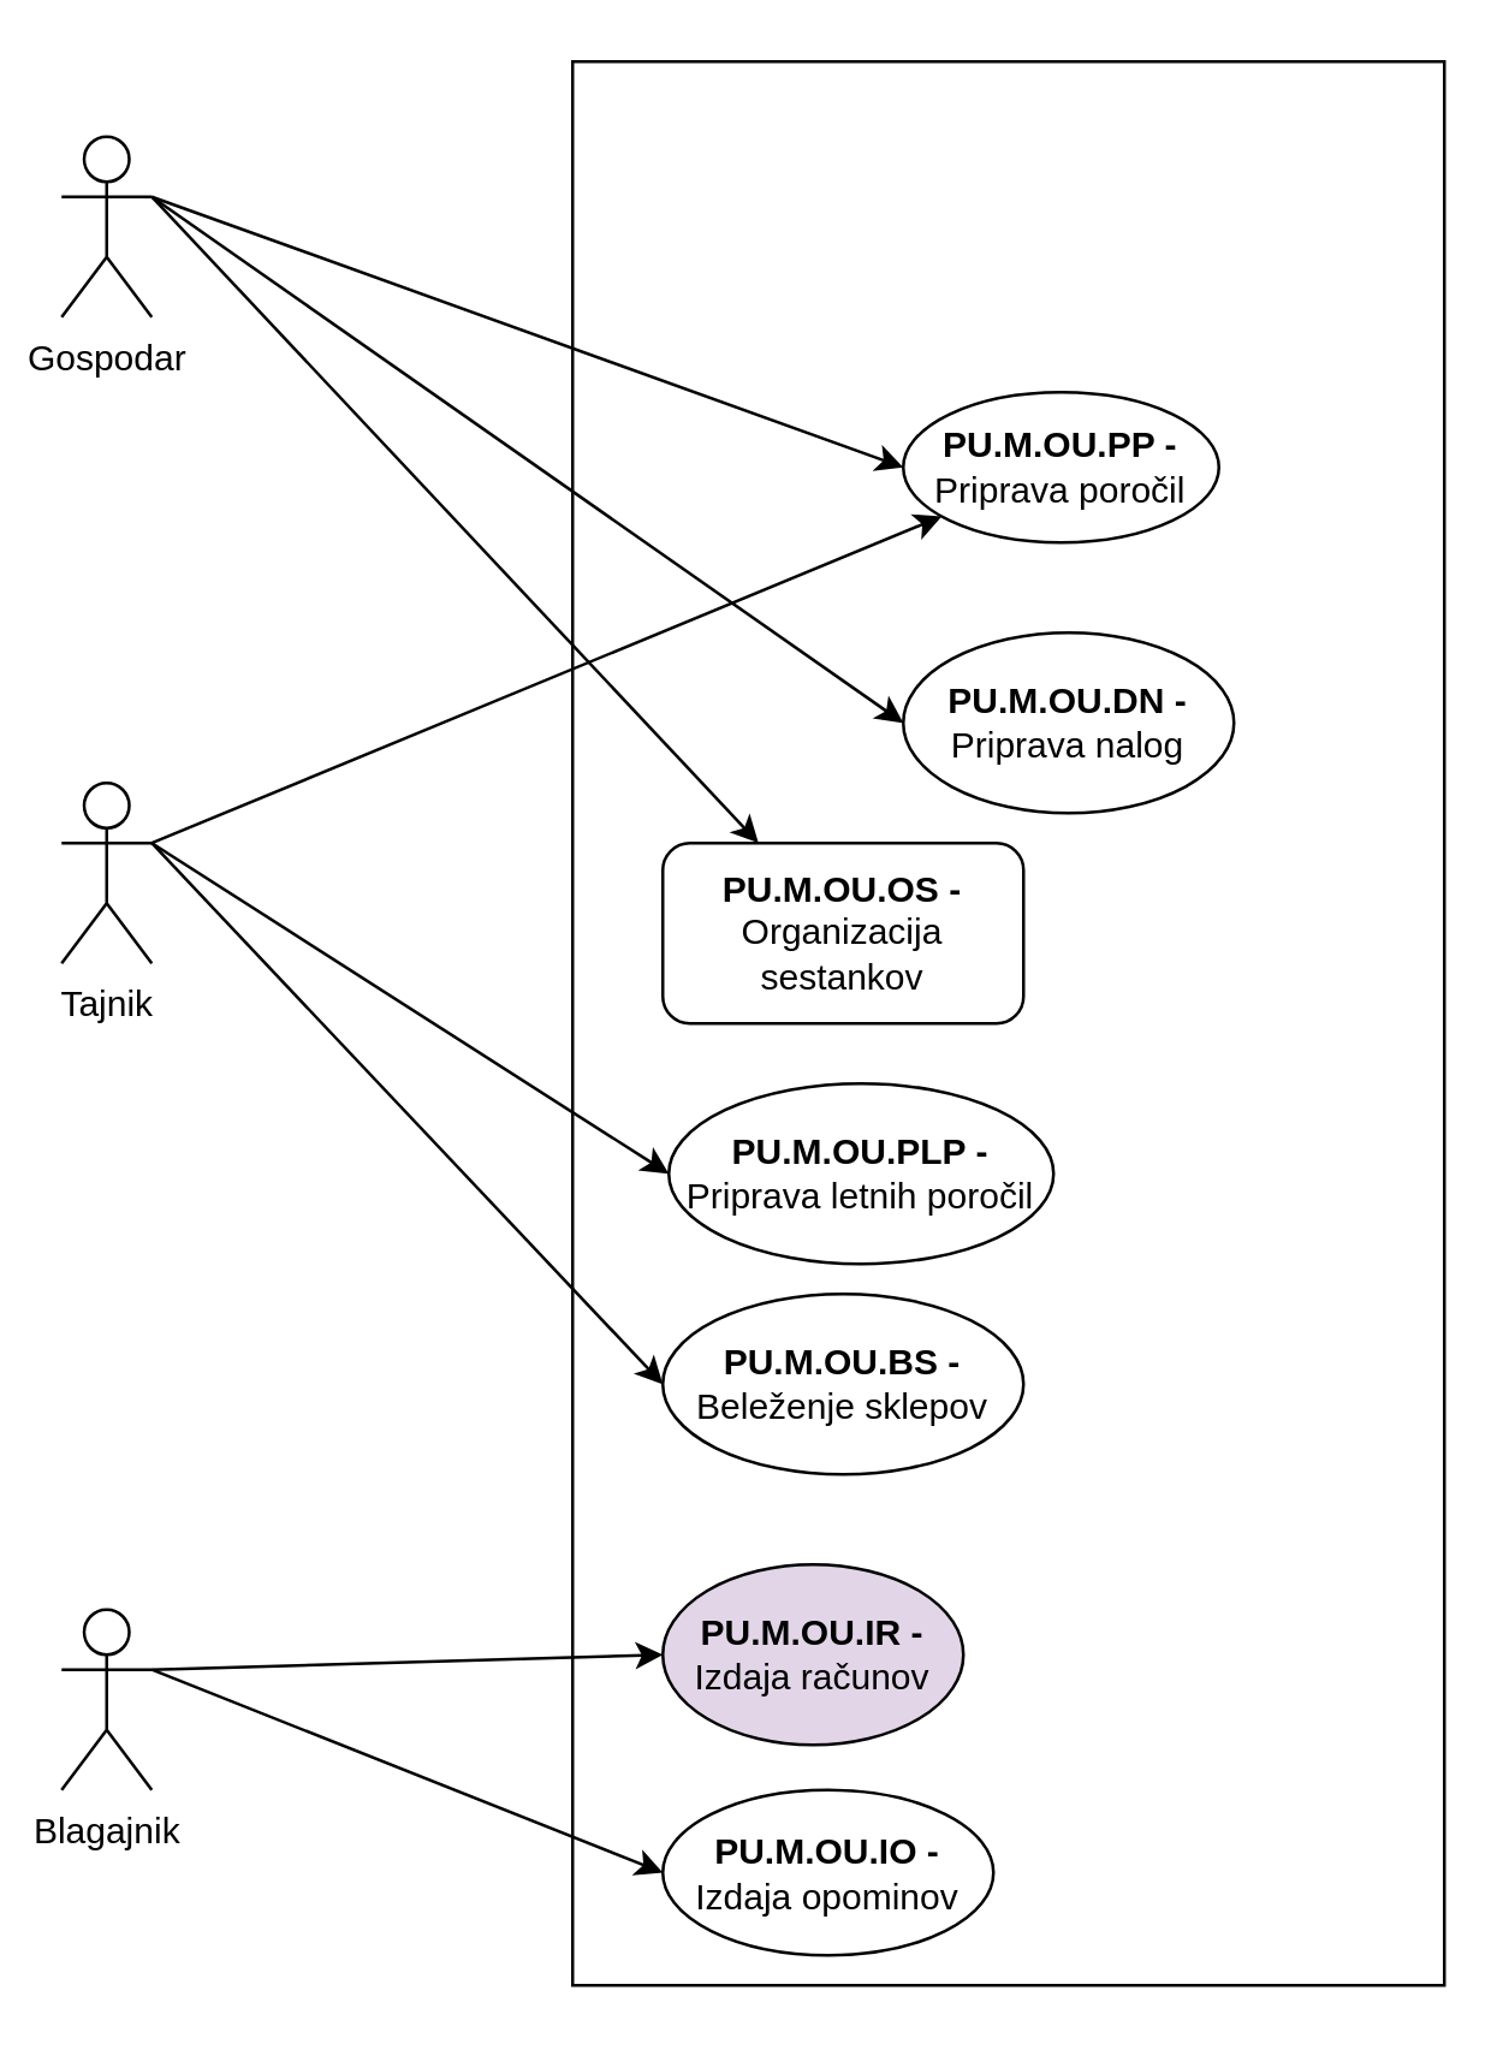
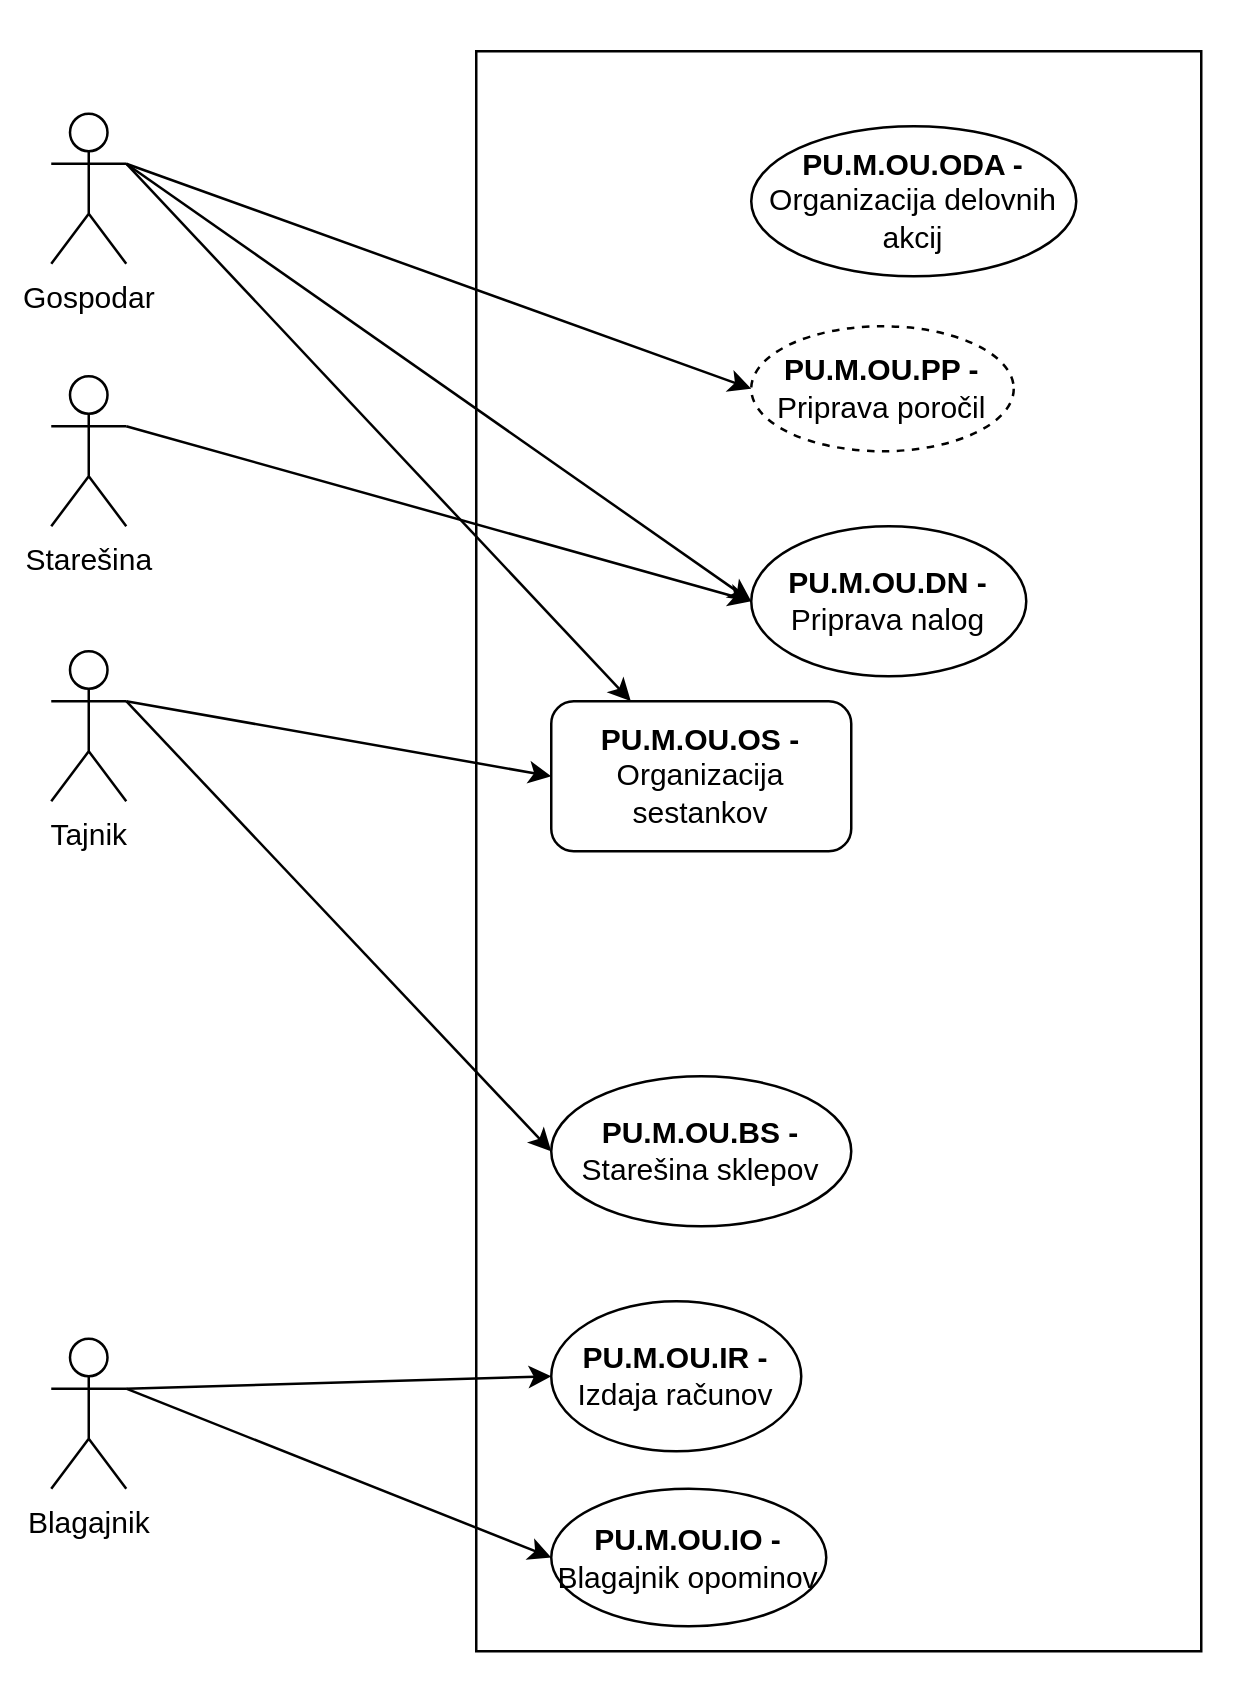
  <mxCell id="0" />
  <mxCell id="1" parent="0" />
  <mxCell id="2" value="" style="rounded=0;whiteSpace=wrap;html=1;" parent="1" vertex="1"><mxGeometry x="190" y="20" width="290" height="640" as="geometry" /></mxCell>
+ <mxCell id="3" value="Starešina" style="shape=umlActor;verticalLabelPosition=bottom;verticalAlign=top;html=1;outlineConnect=0;" parent="1" vertex="1"><mxGeometry x="20" y="150" width="30" height="60" as="geometry" /></mxCell>
  <mxCell id="4" value="Gospodar" style="shape=umlActor;verticalLabelPosition=bottom;verticalAlign=top;html=1;outlineConnect=0;" parent="1" vertex="1"><mxGeometry x="20" y="45" width="30" height="60" as="geometry" /></mxCell>
  <mxCell id="5" value="Tajnik" style="shape=umlActor;verticalLabelPosition=bottom;verticalAlign=top;html=1;outlineConnect=0;" parent="1" vertex="1"><mxGeometry x="20" y="260" width="30" height="60" as="geometry" /></mxCell>
  <mxCell id="6" value="&lt;b&gt;PU.M.OU.OS -&lt;/b&gt; Organizacija sestankov" style="whiteSpace=wrap;html=1;rounded=1;" parent="1" vertex="1"><mxGeometry x="220" y="280" width="120" height="60" as="geometry" /></mxCell>
- <mxCell id="8" value="&lt;b&gt;PU.M.OU.PP -&lt;/b&gt; Priprava poročil" style="ellipse;whiteSpace=wrap;html=1;" parent="1" vertex="1"><mxGeometry x="300" y="130" width="105" height="50" as="geometry" /></mxCell>
+ <mxCell id="7" value="&lt;b&gt;PU.M.OU.ODA -&lt;/b&gt; Organizacija delovnih akcij" style="ellipse;whiteSpace=wrap;html=1;" parent="1" vertex="1"><mxGeometry x="300" y="50" width="130" height="60" as="geometry" /></mxCell>
+ <mxCell id="8" value="&lt;b&gt;PU.M.OU.PP -&lt;/b&gt; Priprava poročil" style="ellipse;whiteSpace=wrap;html=1;dashed=1;" parent="1" vertex="1"><mxGeometry x="300" y="130" width="105" height="50" as="geometry" /></mxCell>
  <mxCell id="9" value="Blagajnik" style="shape=umlActor;verticalLabelPosition=bottom;verticalAlign=top;html=1;outlineConnect=0;" parent="1" vertex="1"><mxGeometry x="20" y="535" width="30" height="60" as="geometry" /></mxCell>
- <mxCell id="10" value="&lt;b&gt;PU.M.OU.IR -&lt;/b&gt; Izdaja računov" style="ellipse;whiteSpace=wrap;html=1;fillColor=#e1d5e7;" parent="1" vertex="1"><mxGeometry x="220" y="520" width="100" height="60" as="geometry" /></mxCell>
- <mxCell id="11" value="&lt;b&gt;PU.M.OU.IO -&lt;/b&gt; Izdaja opominov" style="ellipse;whiteSpace=wrap;html=1;" parent="1" vertex="1"><mxGeometry x="220" y="595" width="110" height="55" as="geometry" /></mxCell>
+ <mxCell id="10" value="&lt;b&gt;PU.M.OU.IR -&lt;/b&gt; Izdaja računov" style="ellipse;whiteSpace=wrap;html=1;" parent="1" vertex="1"><mxGeometry x="220" y="520" width="100" height="60" as="geometry" /></mxCell>
+ <mxCell id="11" value="&lt;b&gt;PU.M.OU.IO -&lt;/b&gt; Blagajnik opominov" style="ellipse;whiteSpace=wrap;html=1;" parent="1" vertex="1"><mxGeometry x="220" y="595" width="110" height="55" as="geometry" /></mxCell>
  <mxCell id="12" value="&lt;b&gt;PU.M.OU.DN -&lt;/b&gt; Priprava nalog" style="ellipse;whiteSpace=wrap;html=1;" parent="1" vertex="1"><mxGeometry x="300" y="210" width="110" height="60" as="geometry" /></mxCell>
- <mxCell id="13" value="&lt;b&gt;PU.M.OU.PLP -&lt;/b&gt; Priprava letnih poročil" style="ellipse;whiteSpace=wrap;html=1;" parent="1" vertex="1"><mxGeometry x="222" y="360" width="128" height="60" as="geometry" /></mxCell>
- <mxCell id="14" value="&lt;b&gt;PU.M.OU.BS -&lt;/b&gt; Beleženje sklepov" style="ellipse;whiteSpace=wrap;html=1;" parent="1" vertex="1"><mxGeometry x="220" y="430" width="120" height="60" as="geometry" /></mxCell>
+ <mxCell id="14" value="&lt;b&gt;PU.M.OU.BS -&lt;/b&gt; Starešina sklepov" style="ellipse;whiteSpace=wrap;html=1;" parent="1" vertex="1"><mxGeometry x="220" y="430" width="120" height="60" as="geometry" /></mxCell>
  <mxCell id="15" value="" style="endArrow=classic;html=1;rounded=0;exitX=1;exitY=0.333;exitDx=0;exitDy=0;exitPerimeter=0;entryX=0;entryY=0.5;entryDx=0;entryDy=0;fillColor=#FF3A3A;" parent="1" source="5" target="14" edge="1"><mxGeometry width="50" height="50" relative="1" as="geometry"><mxPoint x="290" y="540" as="sourcePoint" /><mxPoint x="340" y="490" as="targetPoint" /></mxGeometry></mxCell>
  <mxCell id="16" value="" style="endArrow=classic;html=1;rounded=0;exitX=1;exitY=0.333;exitDx=0;exitDy=0;exitPerimeter=0;" parent="1" source="4" target="6" edge="1"><mxGeometry width="50" height="50" relative="1" as="geometry"><mxPoint x="290" y="370" as="sourcePoint" /><mxPoint x="340" y="320" as="targetPoint" /></mxGeometry></mxCell>
  <mxCell id="17" value="" style="endArrow=classic;html=1;rounded=0;exitX=1;exitY=0.333;exitDx=0;exitDy=0;exitPerimeter=0;entryX=0;entryY=0.5;entryDx=0;entryDy=0;" parent="1" source="4" target="8" edge="1"><mxGeometry width="50" height="50" relative="1" as="geometry"><mxPoint x="300" y="380" as="sourcePoint" /><mxPoint x="350" y="330" as="targetPoint" /></mxGeometry></mxCell>
- <mxCell id="19" value="" style="endArrow=classic;html=1;rounded=0;exitX=1;exitY=0.333;exitDx=0;exitDy=0;exitPerimeter=0;" parent="1" source="5" target="8" edge="1"><mxGeometry width="50" height="50" relative="1" as="geometry"><mxPoint x="320" y="400" as="sourcePoint" /><mxPoint x="370" y="350" as="targetPoint" /></mxGeometry></mxCell>
- <mxCell id="20" value="" style="endArrow=classic;html=1;rounded=0;exitX=1;exitY=0.333;exitDx=0;exitDy=0;exitPerimeter=0;entryX=0;entryY=0.5;entryDx=0;entryDy=0;" parent="1" source="5" target="13" edge="1"><mxGeometry width="50" height="50" relative="1" as="geometry"><mxPoint x="330" y="410" as="sourcePoint" /><mxPoint x="380" y="360" as="targetPoint" /></mxGeometry></mxCell>
+ <mxCell id="18" value="" style="endArrow=classic;html=1;rounded=0;exitX=1;exitY=0.333;exitDx=0;exitDy=0;exitPerimeter=0;entryX=0;entryY=0.5;entryDx=0;entryDy=0;" parent="1" source="3" target="12" edge="1"><mxGeometry width="50" height="50" relative="1" as="geometry"><mxPoint x="310" y="390" as="sourcePoint" /><mxPoint x="360" y="340" as="targetPoint" /></mxGeometry></mxCell>
+ <mxCell id="19" value="" style="endArrow=classic;html=1;rounded=0;exitX=1;exitY=0.333;exitDx=0;exitDy=0;exitPerimeter=0;entryX=0;entryY=0.5;entryDx=0;entryDy=0;" parent="1" source="5" target="6" edge="1"><mxGeometry width="50" height="50" relative="1" as="geometry"><mxPoint x="320" y="400" as="sourcePoint" /><mxPoint x="370" y="350" as="targetPoint" /></mxGeometry></mxCell>
  <mxCell id="21" value="" style="endArrow=classic;html=1;rounded=0;exitX=1;exitY=0.333;exitDx=0;exitDy=0;exitPerimeter=0;entryX=0;entryY=0.5;entryDx=0;entryDy=0;" parent="1" source="9" target="11" edge="1"><mxGeometry width="50" height="50" relative="1" as="geometry"><mxPoint x="340" y="420" as="sourcePoint" /><mxPoint x="390" y="370" as="targetPoint" /></mxGeometry></mxCell>
  <mxCell id="22" value="" style="endArrow=classic;html=1;rounded=0;exitX=1;exitY=0.333;exitDx=0;exitDy=0;exitPerimeter=0;entryX=0;entryY=0.5;entryDx=0;entryDy=0;" parent="1" source="9" target="10" edge="1"><mxGeometry width="50" height="50" relative="1" as="geometry"><mxPoint x="350" y="430" as="sourcePoint" /><mxPoint x="400" y="380" as="targetPoint" /></mxGeometry></mxCell>
  <mxCell id="23" value="" style="endArrow=classic;html=1;rounded=0;exitX=1;exitY=0.333;exitDx=0;exitDy=0;exitPerimeter=0;entryX=0;entryY=0.5;entryDx=0;entryDy=0;" edge="1" parent="1" source="4" target="12"><mxGeometry width="50" height="50" relative="1" as="geometry"><mxPoint x="290" y="340" as="sourcePoint" /><mxPoint x="340" y="290" as="targetPoint" /></mxGeometry></mxCell>
